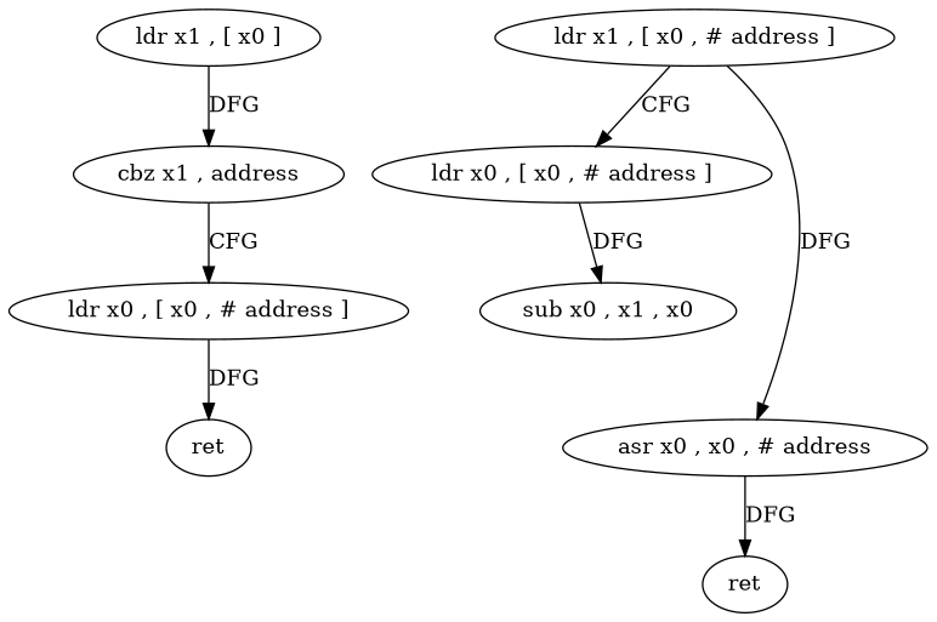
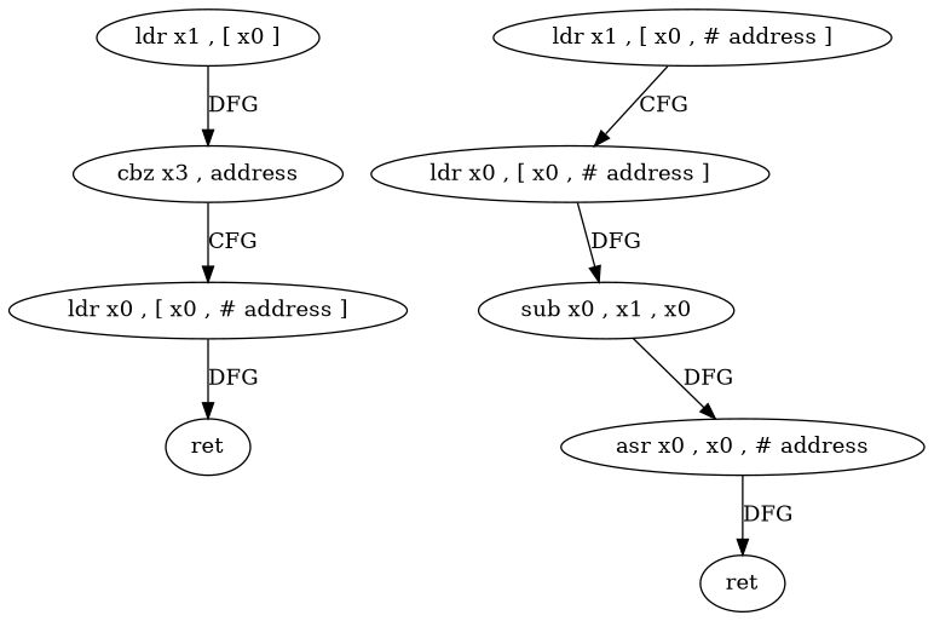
  digraph {
    n1 [label="ldr x1 , [ x0 ]"]
-   n2 [label="cbz x1 , address"]
+   n2 [label="cbz x3 , address"]
    n3 [label="ldr x0 , [ x0 , # address ]"]
    n4 [label="ldr x1 , [ x0 , # address ]"]
    n5 [label="ldr x0 , [ x0 , # address ]"]
    n6 [label=ret]
    n7 [label="sub x0 , x1 , x0"]
    n8 [label="asr x0 , x0 , # address"]
    n9 [label=ret]
    n1 -> n2 [label=DFG]
    n2 -> n3 [label=CFG]
    n3 -> n6 [label=DFG]
    n4 -> n5 [label=CFG]
    n5 -> n7 [label=DFG]
-   n4 -> n8 [label=DFG]
+   n7 -> n8 [label=DFG]
    n8 -> n9 [label=DFG]
  }
